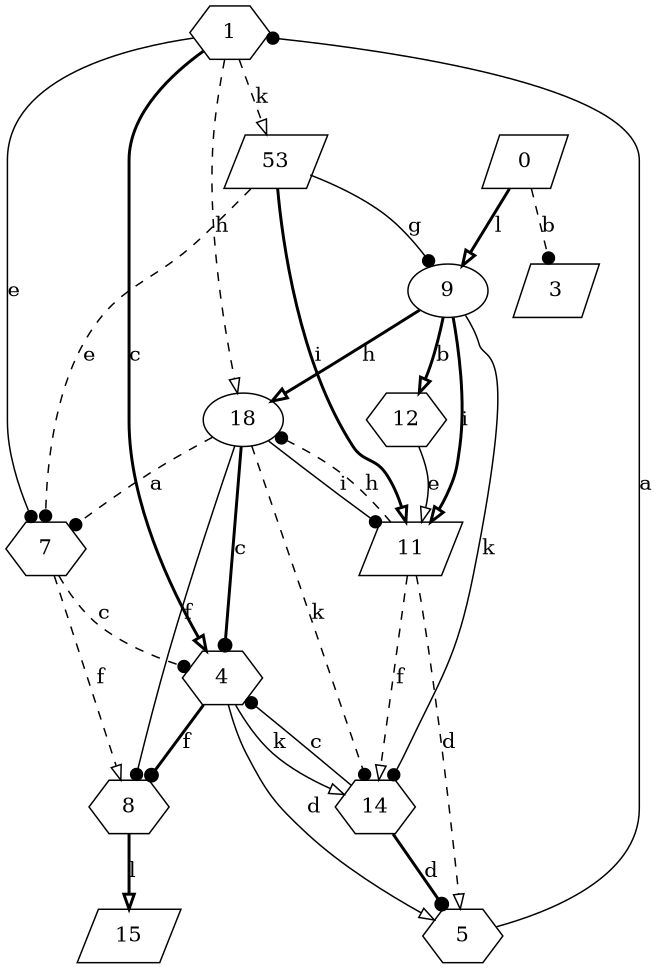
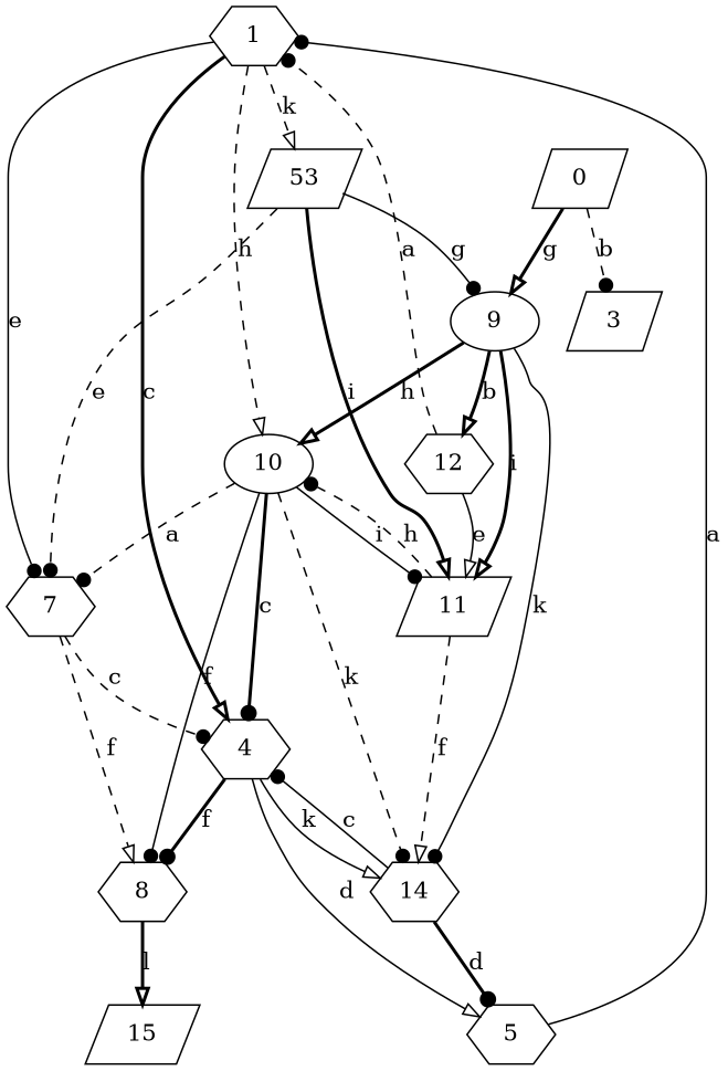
  strict digraph {
    node [shape=hexagon]
    edge [arrowhead=dot style=dashed]
    1
    4
    7
-   10 [shape=ellipse label=18]
+   10 [shape=ellipse]
    n5 [label=53 shape=parallelogram]
    5
    8
    14
    11 [shape=parallelogram]
    9 [shape=ellipse]
    15 [shape=parallelogram]
    12
    0 [shape=parallelogram]
    3 [shape=parallelogram]
    1 -> 4 [arrowhead=onormal label=c style=bold]
    1 -> 7 [label=e style=solid]
    1 -> 10 [arrowhead=onormal label=h]
    1 -> n5 [arrowhead=onormal label=k]
    4 -> 5 [arrowhead=onormal label=d style=solid]
    4 -> 8 [label=f style=bold]
    4 -> 14 [arrowhead=onormal label=k style=solid]
    7 -> 4 [label=c]
    7 -> 8 [arrowhead=onormal label=f]
    10 -> 4 [label=c style=bold]
    10 -> 7 [label=a]
    10 -> 8 [label=f style=solid]
    10 -> 14 [label=k]
    10 -> 11 [label=i style=solid]
    n5 -> 7 [label=e]
    n5 -> 11 [arrowhead=onormal label=i style=bold]
    n5 -> 9 [label=g style=solid]
    5 -> 1 [label=a style=solid]
    8 -> 15 [arrowhead=onormal label=l style=bold]
    14 -> 4 [label=c style=solid]
    14 -> 5 [label=d style=bold]
    11 -> 10 [label=h]
-   11 -> 5 [arrowhead=onormal label=d]
    11 -> 14 [arrowhead=onormal label=f]
    9 -> 10 [arrowhead=onormal label=h style=bold]
    9 -> 14 [label=k style=solid]
    9 -> 11 [arrowhead=onormal label=i style=bold]
    9 -> 12 [arrowhead=onormal label=b style=bold]
+   12 -> 1 [label=a]
    12 -> 11 [arrowhead=onormal label=e style=solid]
-   0 -> 9 [arrowhead=onormal label=l style=bold]
+   0 -> 9 [arrowhead=onormal label=g style=bold]
    0 -> 3 [label=b]
  }
